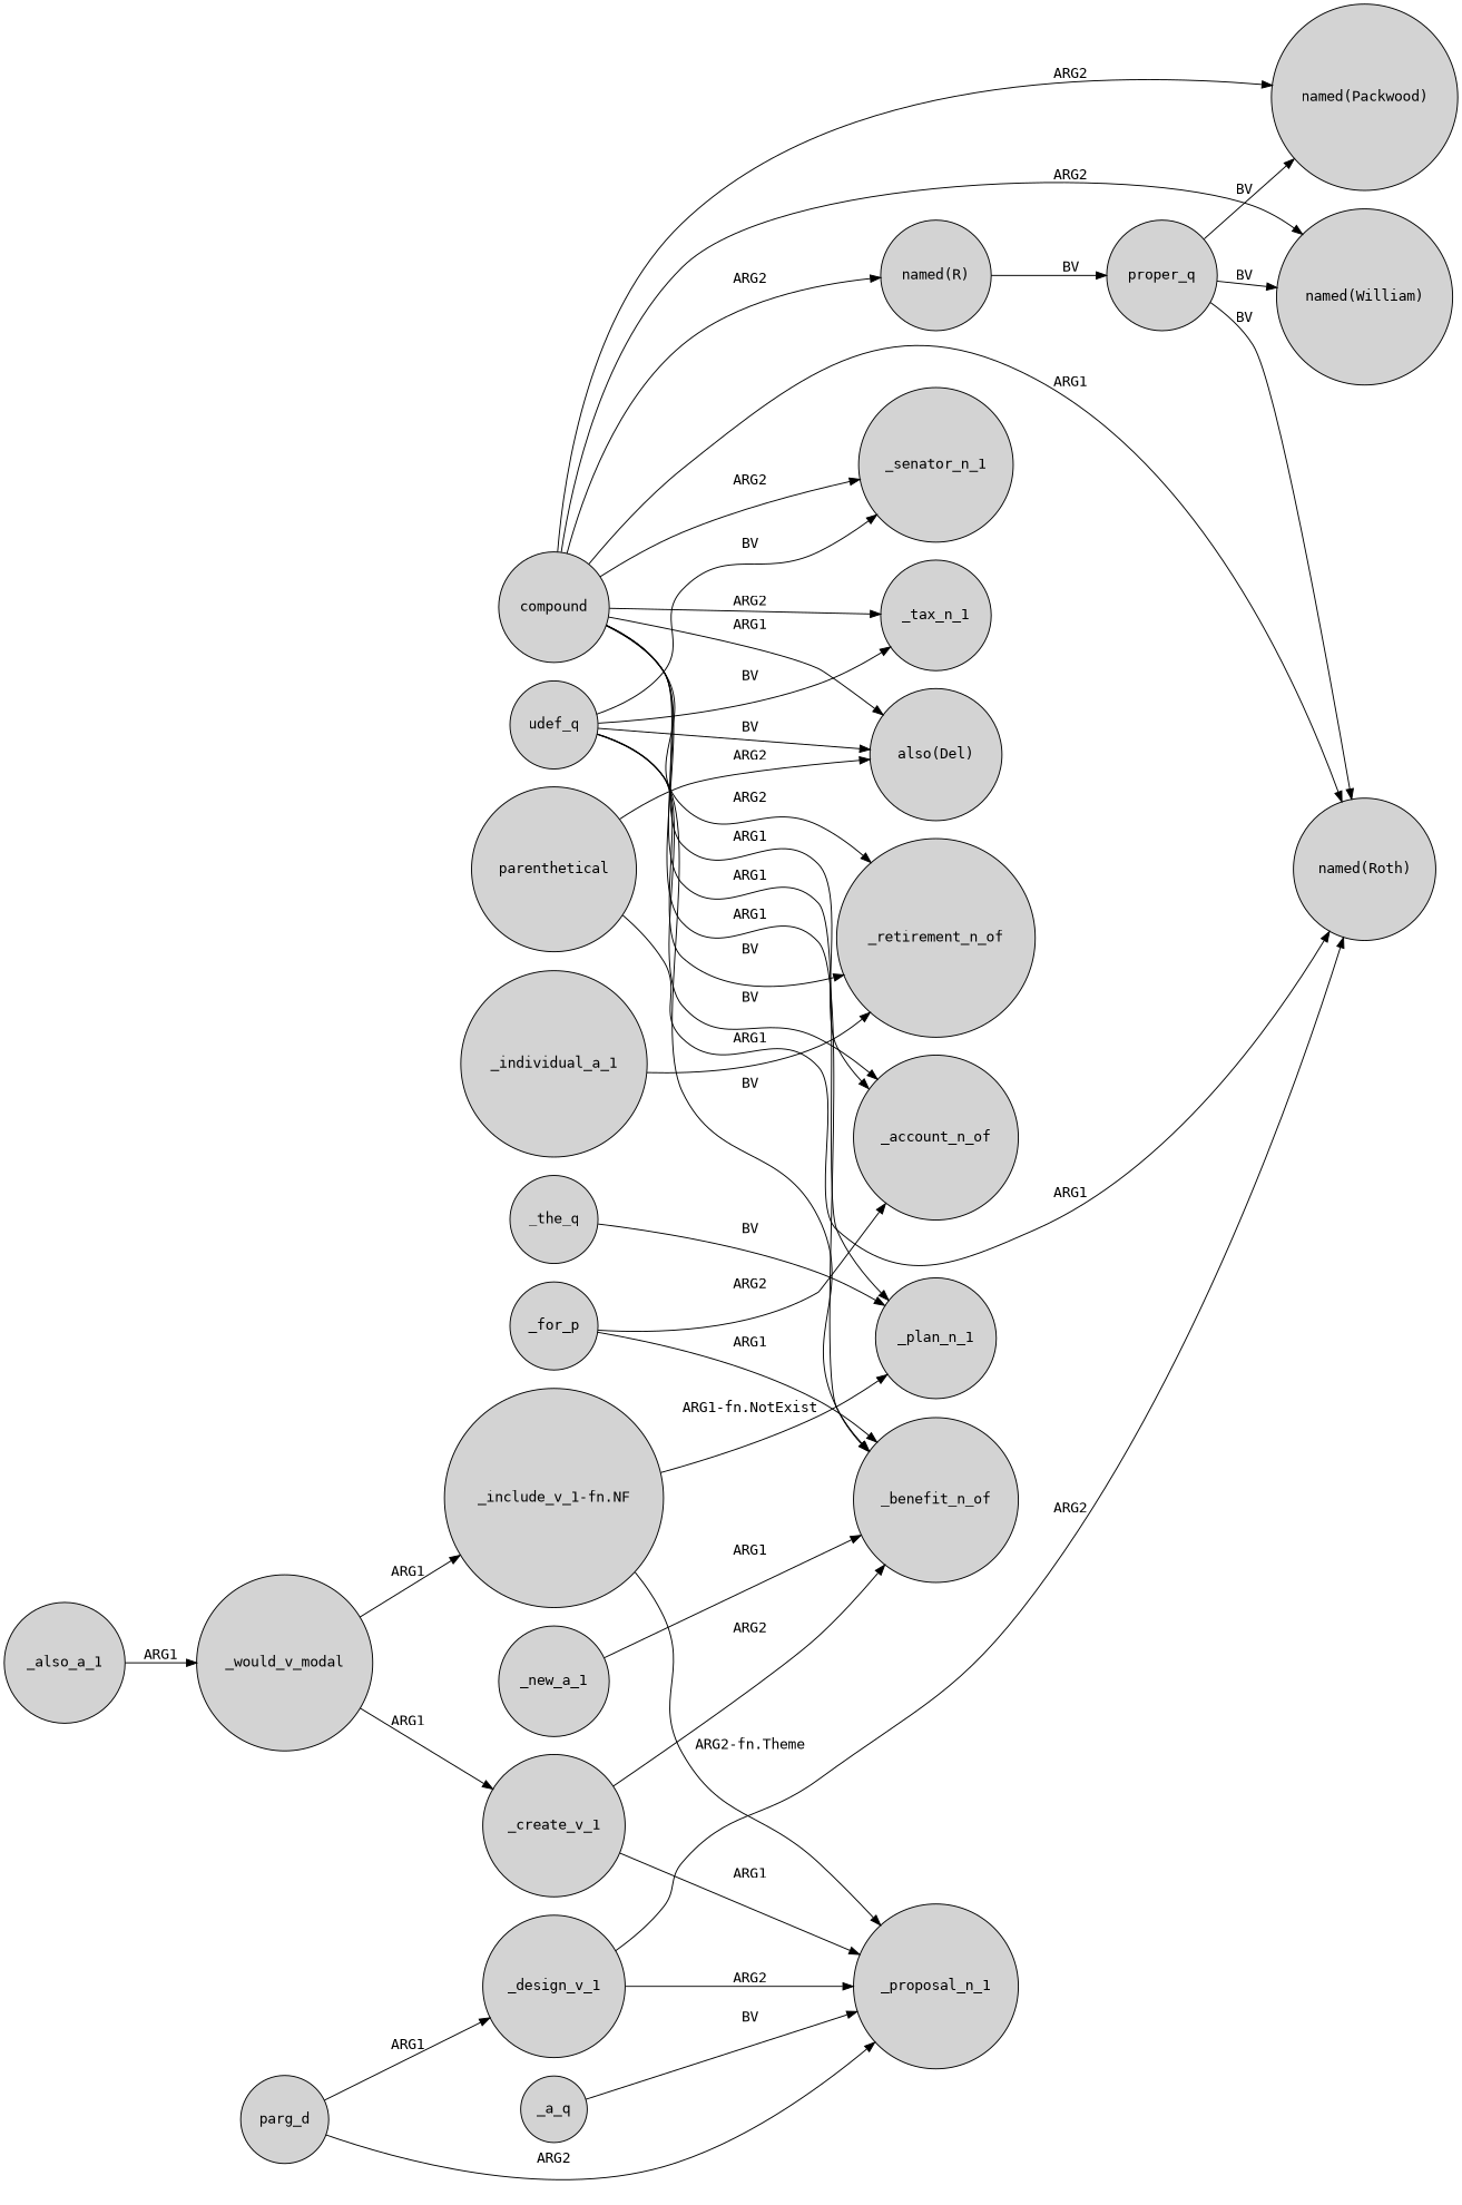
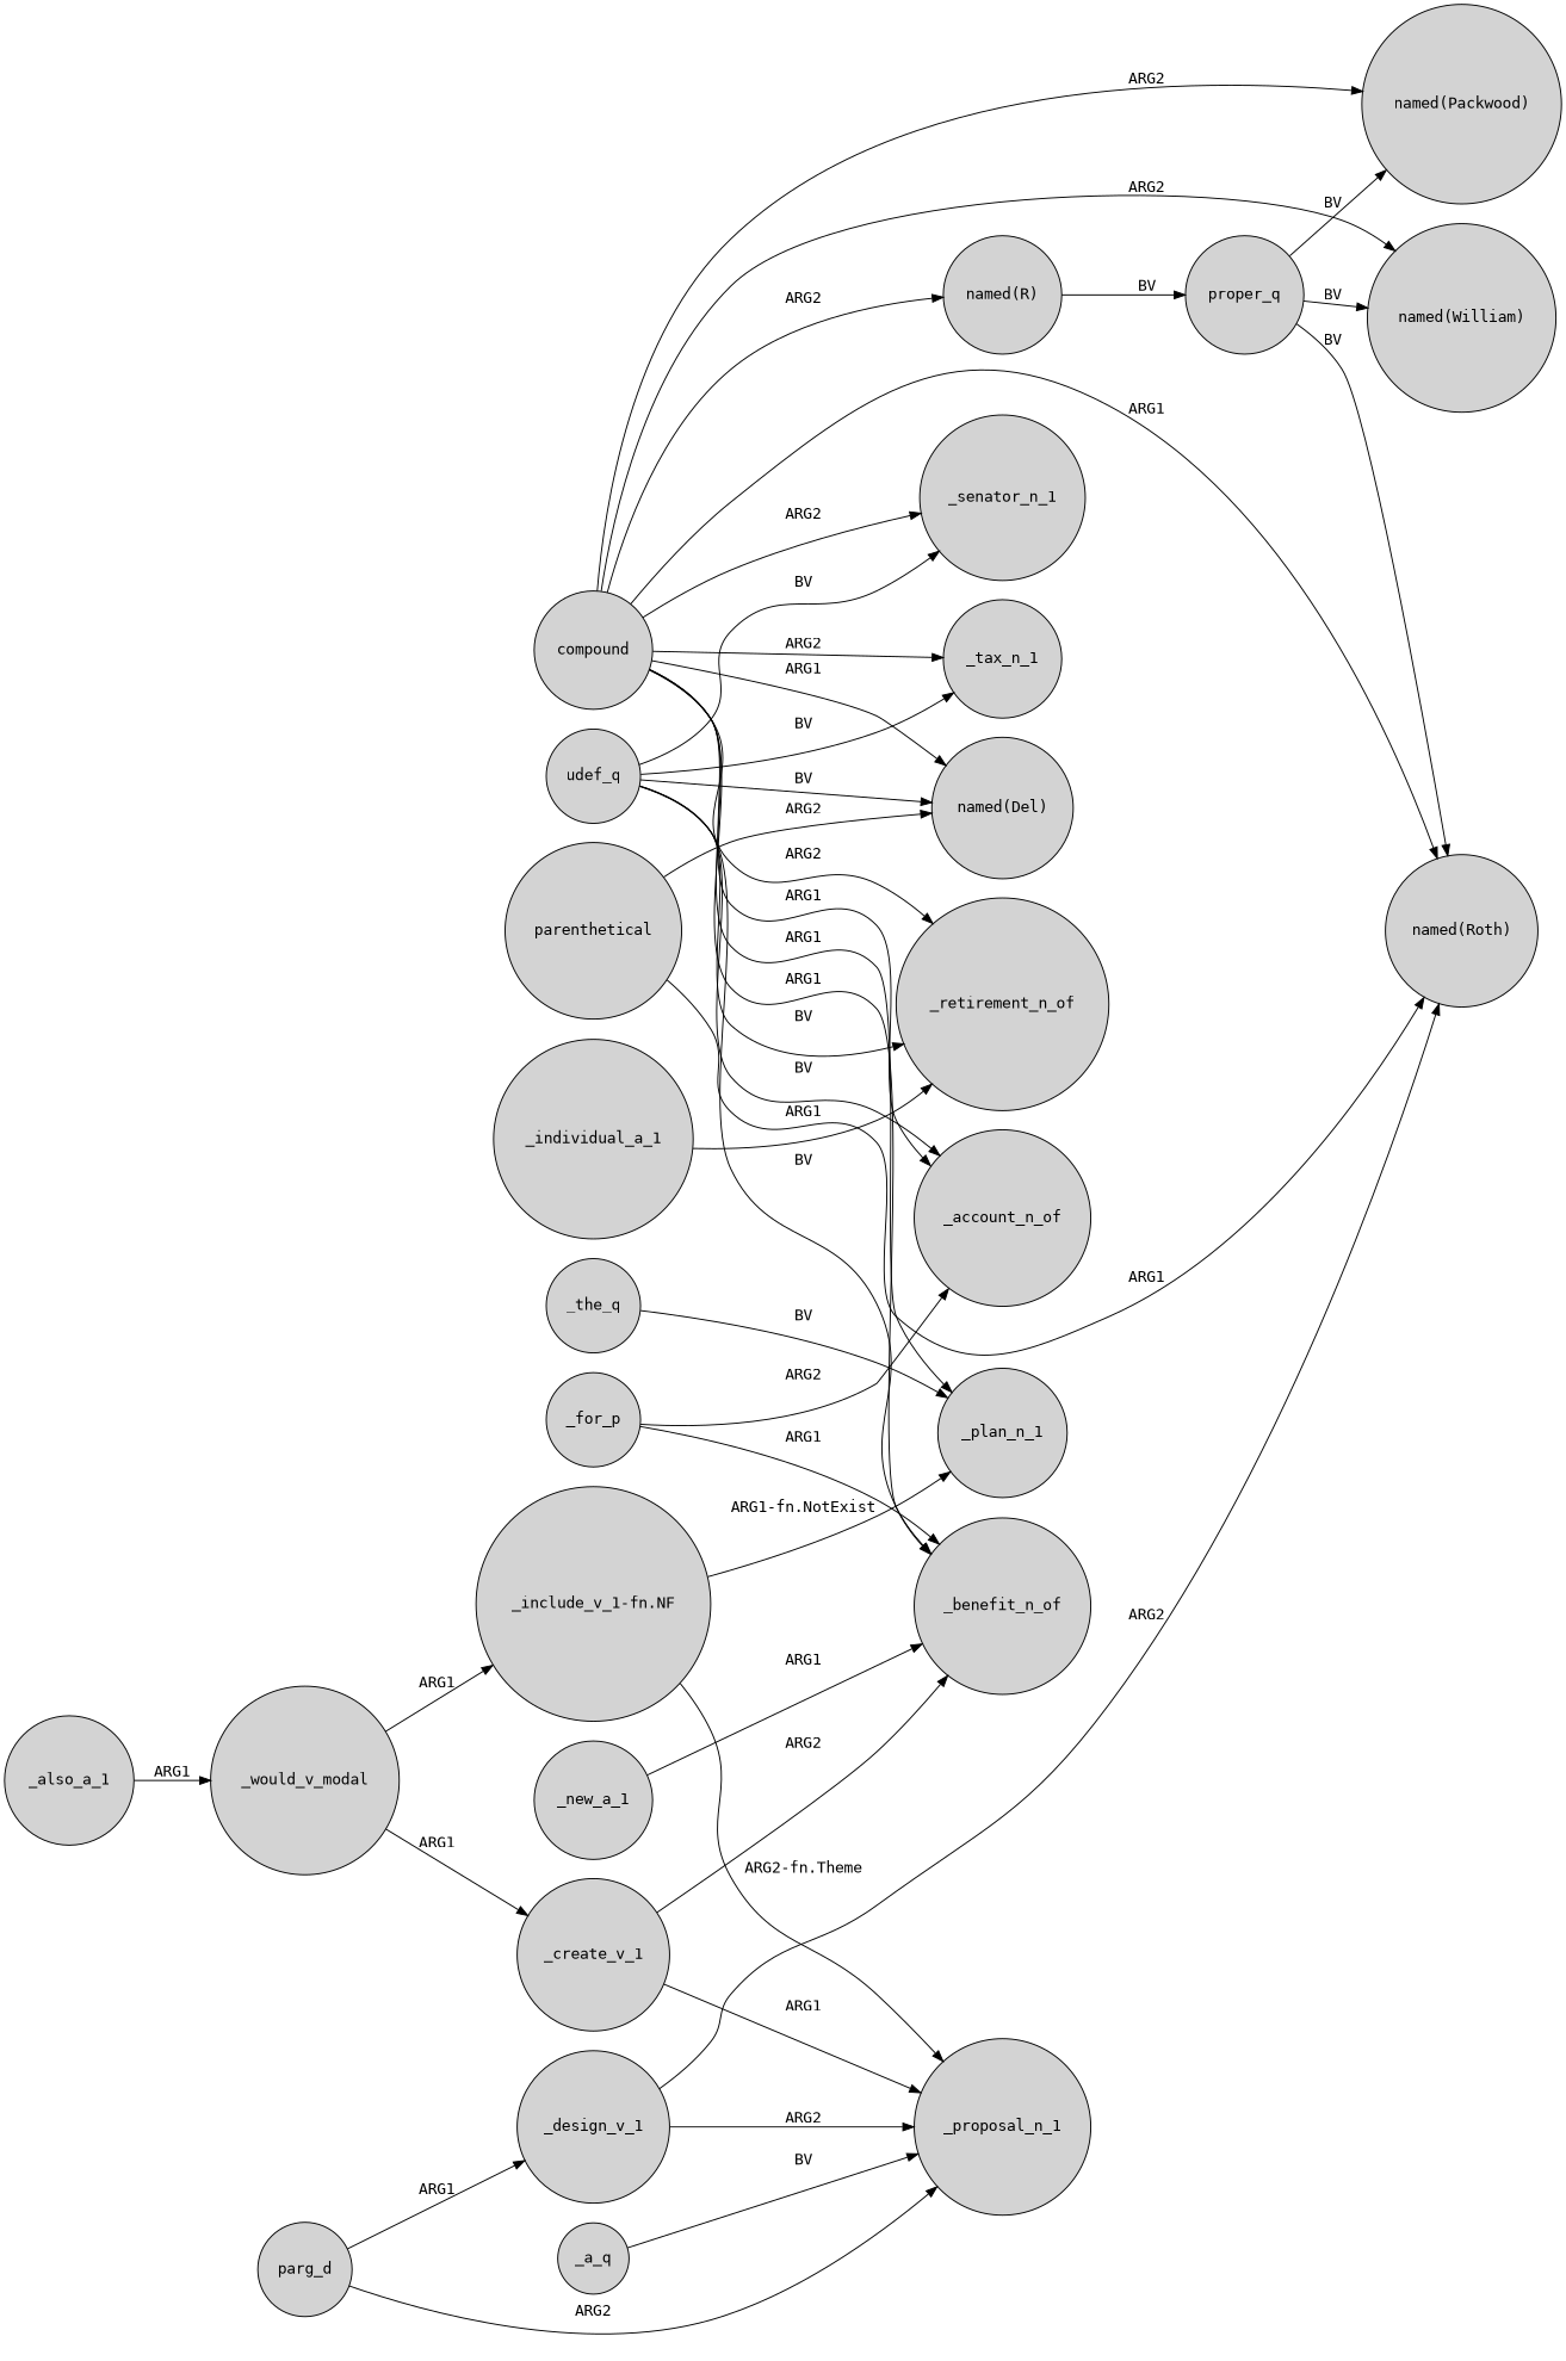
  digraph {
    fontname="DejaVu Sans Mono"
    rankdir=LR
    node [fontname="DejaVu Sans Mono" shape=circle style=filled]
    edge [fontname="DejaVu Sans Mono"]
    proper_q
    "named(Packwood)"
    "named(Roth)"
    "named(William)"
    "named(R)"
    udef_q
    _senator_n_1
    _benefit_n_of
    _account_n_of
-   "named(Del)" [label="also(Del)"]
+   "named(Del)"
    _retirement_n_of
    _tax_n_1
    compound
    _plan_n_1
    _would_v_modal
    "_include_v_1-fn.NF"
    _create_v_1
    _proposal_n_1
    _the_q
    _for_p
    parenthetical
    _individual_a_1
    _design_v_1
    _also_a_1
    _new_a_1
    parg_d
    _a_q
    proper_q -> "named(Packwood)" [label=BV]
    proper_q -> "named(Roth)" [label=BV]
    proper_q -> "named(William)" [label=BV]
    "named(R)" -> proper_q [label=BV]
    udef_q -> _senator_n_1 [label=BV]
    udef_q -> _benefit_n_of [label=BV]
    udef_q -> _account_n_of [label=BV]
    udef_q -> "named(Del)" [label=BV]
    udef_q -> _retirement_n_of [label=BV]
    udef_q -> _tax_n_1 [label=BV]
    compound -> "named(Packwood)" [label=ARG2]
    compound -> "named(Roth)" [label=ARG1]
    compound -> "named(William)" [label=ARG2]
    compound -> "named(R)" [label=ARG2]
    compound -> _senator_n_1 [label=ARG2]
    compound -> _benefit_n_of [label=ARG1]
    compound -> _account_n_of [label=ARG1]
    compound -> "named(Del)" [label=ARG1]
    compound -> _retirement_n_of [label=ARG2]
    compound -> _tax_n_1 [label=ARG2]
    compound -> _plan_n_1 [label=ARG1]
    _would_v_modal -> "_include_v_1-fn.NF" [label=ARG1]
    _would_v_modal -> _create_v_1 [label=ARG1]
    "_include_v_1-fn.NF" -> _plan_n_1 [label="ARG1-fn.NotExist"]
    "_include_v_1-fn.NF" -> _proposal_n_1 [label="ARG2-fn.Theme"]
    _create_v_1 -> _benefit_n_of [label=ARG2]
    _create_v_1 -> _proposal_n_1 [label=ARG1]
    _the_q -> _plan_n_1 [label=BV]
    _for_p -> _benefit_n_of [label=ARG1]
    _for_p -> _account_n_of [label=ARG2]
    parenthetical -> "named(Roth)" [label=ARG1]
    parenthetical -> "named(Del)" [label=ARG2]
    _individual_a_1 -> _retirement_n_of [label=ARG1]
    _design_v_1 -> "named(Roth)" [label=ARG2]
    _design_v_1 -> _proposal_n_1 [label=ARG2]
    _also_a_1 -> _would_v_modal [label=ARG1]
    _new_a_1 -> _benefit_n_of [label=ARG1]
    parg_d -> _proposal_n_1 [label=ARG2]
    parg_d -> _design_v_1 [label=ARG1]
    _a_q -> _proposal_n_1 [label=BV]
  }
